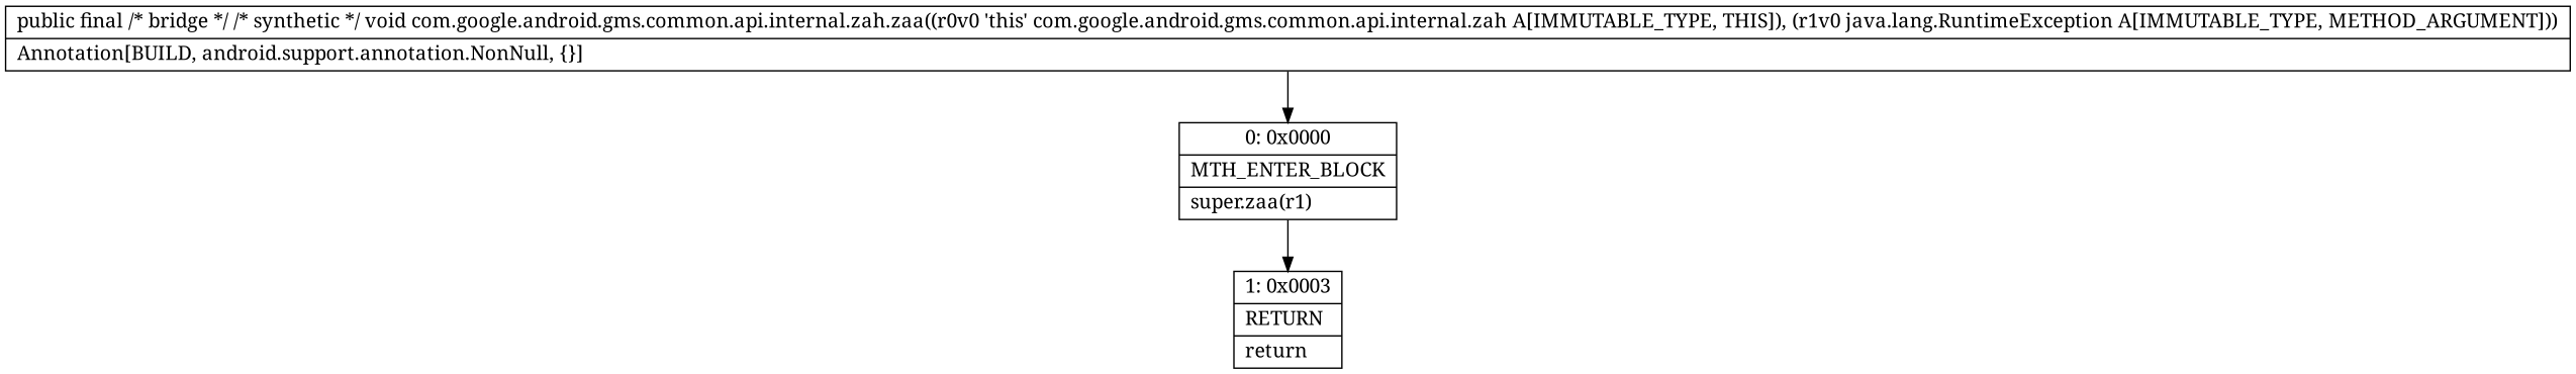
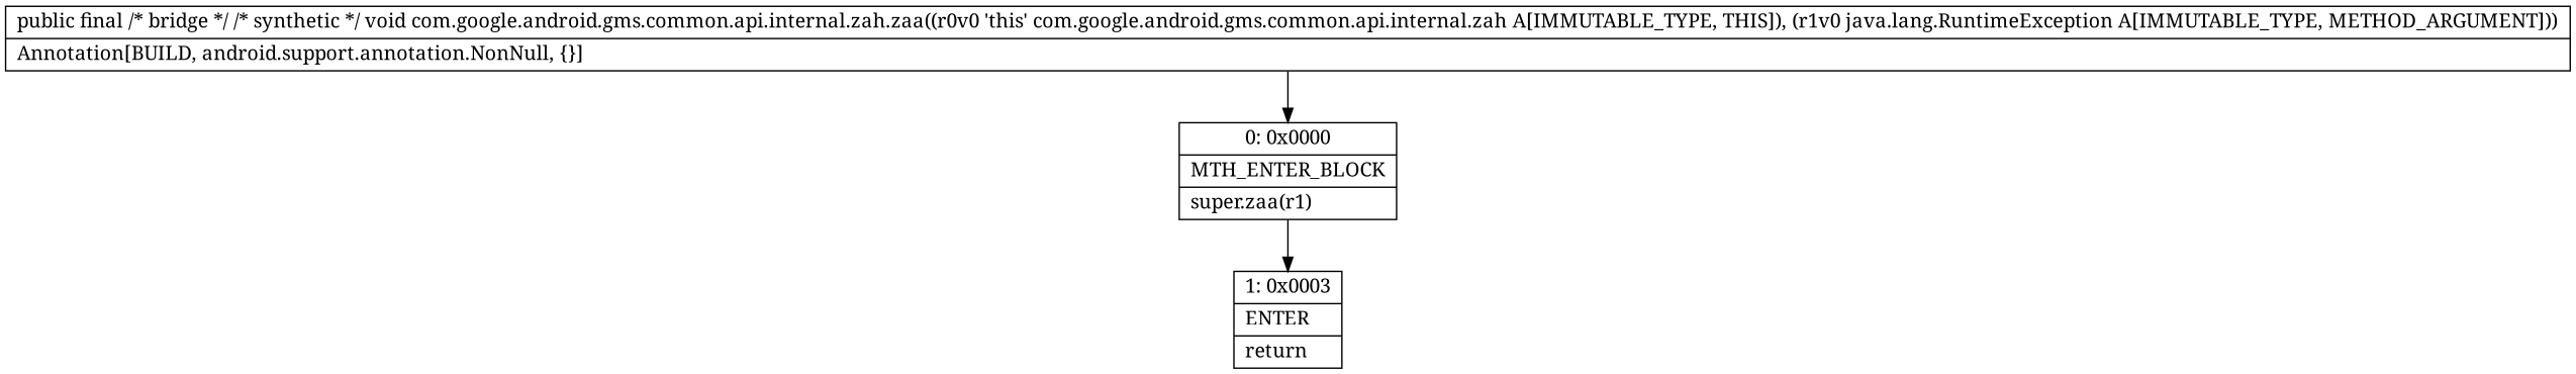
  digraph {
    fontname="Noto Serif"
    node [shape=record fontname="Noto Serif"]
    edge [fontname="Noto Serif"]
    n1 [label="{0\:\ 0x0000|MTH_ENTER_BLOCK\l|super.zaa(r1)\l}"]
-   n2 [label="{1\:\ 0x0003|RETURN\l|return\l}"]
+   n2 [label="{1\:\ 0x0003|ENTER\l|return\l}"]
    n3 [label="{public final \/* bridge *\/ \/* synthetic *\/ void com.google.android.gms.common.api.internal.zah.zaa((r0v0 'this' com.google.android.gms.common.api.internal.zah A[IMMUTABLE_TYPE, THIS]), (r1v0 java.lang.RuntimeException A[IMMUTABLE_TYPE, METHOD_ARGUMENT]))  | Annotation[BUILD, android.support.annotation.NonNull, \{\}]\l}"]
    n1 -> n2
    n3 -> n1
  }
